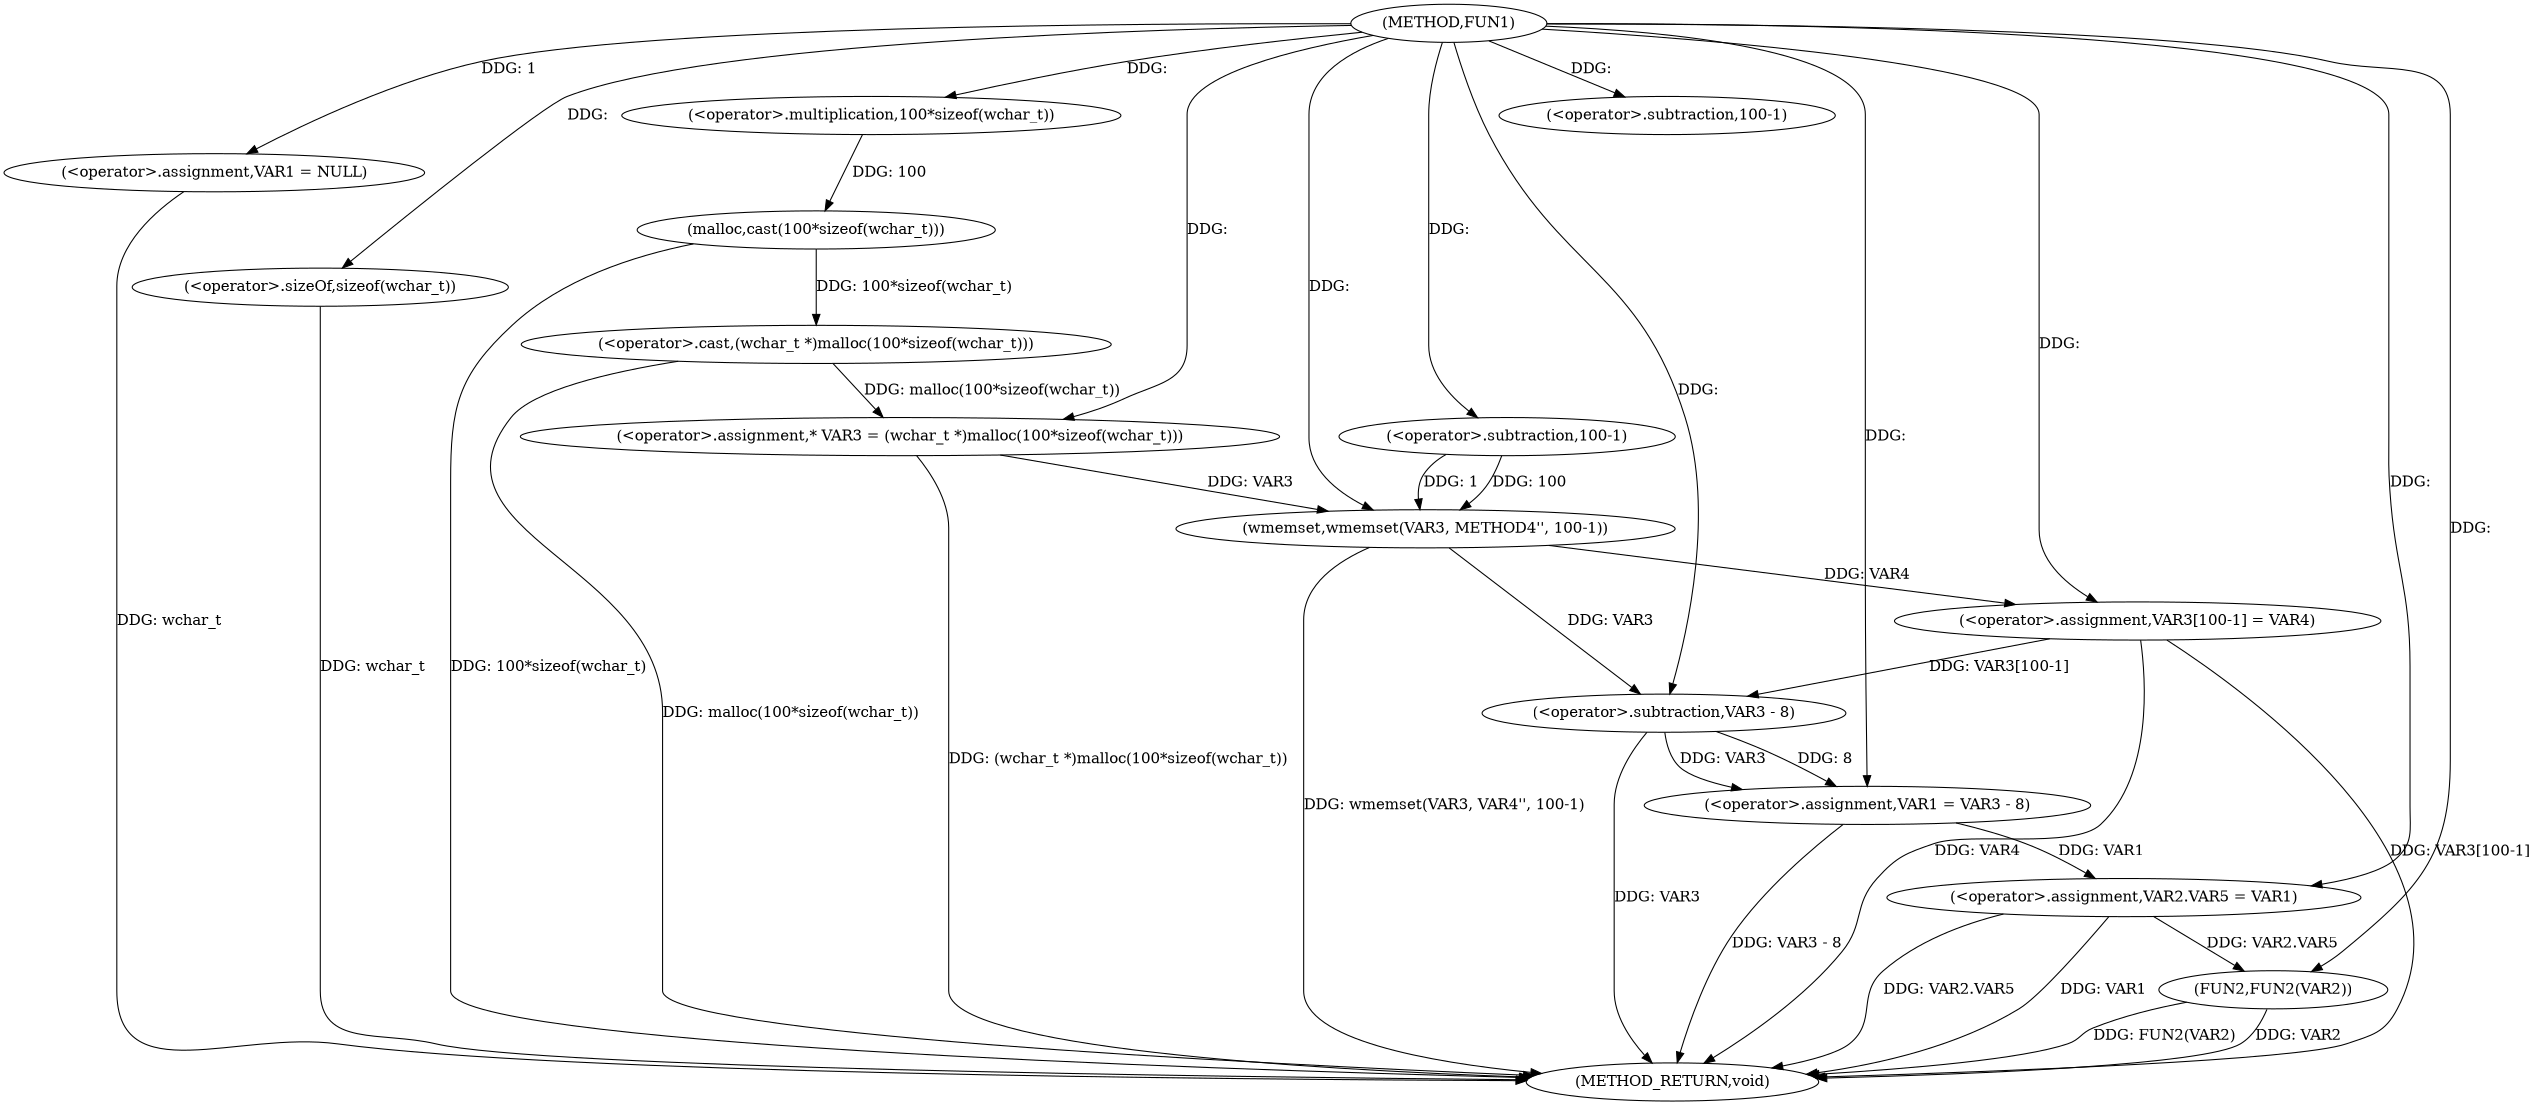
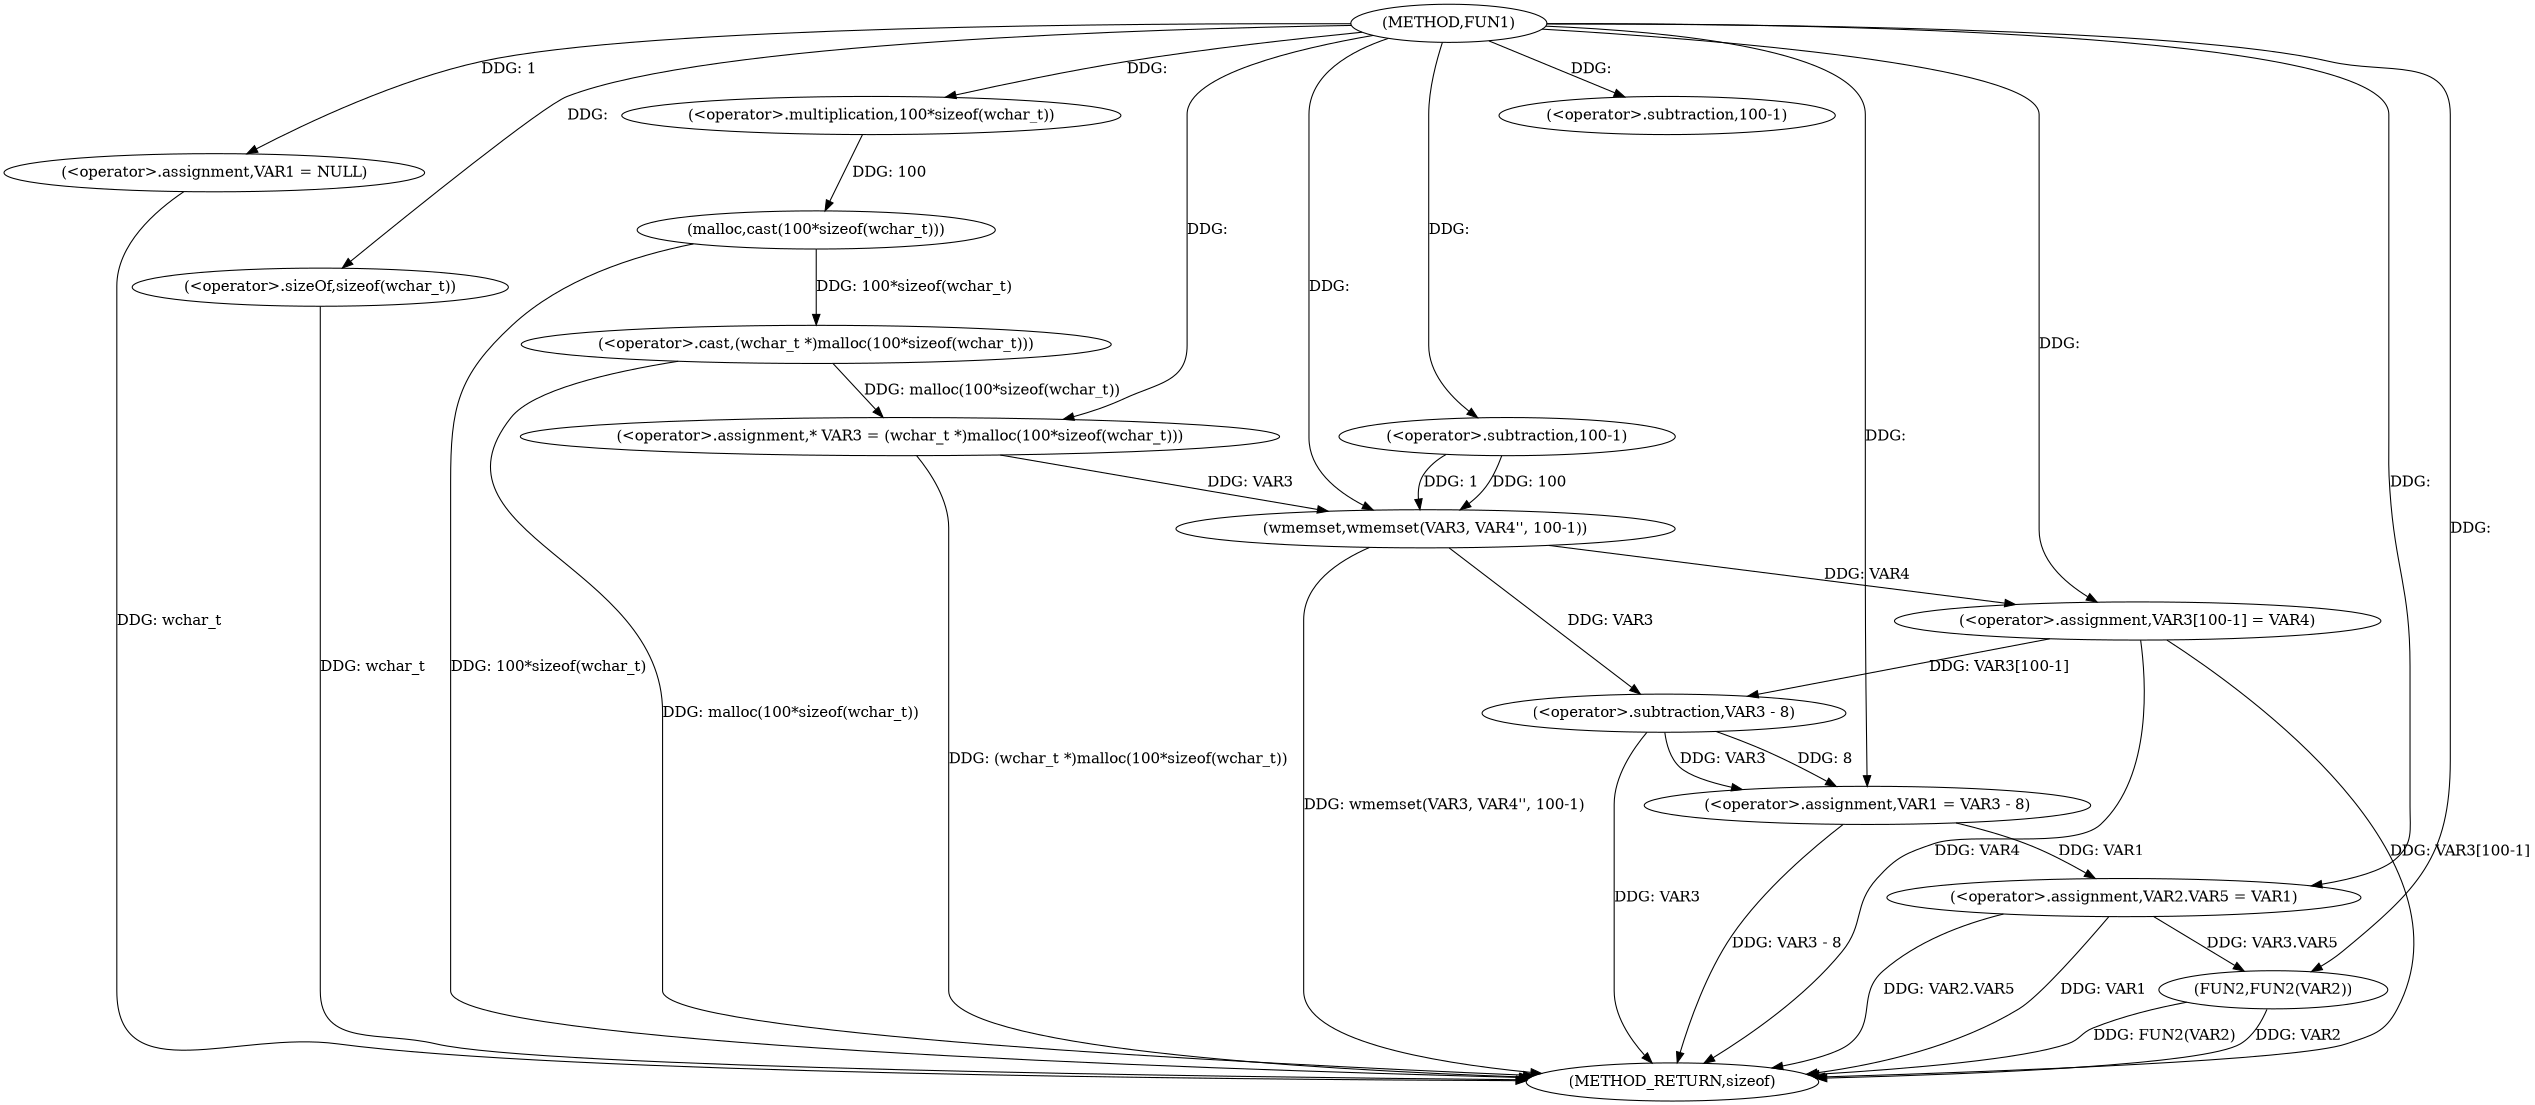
  digraph {
    n1 [label="(METHOD,FUN1)"]
    n2 [label="(<operator>.assignment,VAR1 = NULL)"]
    n3 [label="(<operator>.assignment,* VAR3 = (wchar_t *)malloc(100*sizeof(wchar_t)))"]
    n4 [label="(<operator>.multiplication,100*sizeof(wchar_t))"]
    n5 [label="(<operator>.sizeOf,sizeof(wchar_t))"]
-   n6 [label="(wmemset,wmemset(VAR3, METHOD4'', 100-1))"]
+   n6 [label="(wmemset,wmemset(VAR3, VAR4'', 100-1))"]
    n7 [label="(<operator>.subtraction,100-1)"]
    n8 [label="(<operator>.assignment,VAR3[100-1] = VAR4)"]
    n9 [label="(<operator>.subtraction,100-1)"]
    n10 [label="(<operator>.assignment,VAR1 = VAR3 - 8)"]
    n11 [label="(<operator>.subtraction,VAR3 - 8)"]
    n12 [label="(<operator>.assignment,VAR2.VAR5 = VAR1)"]
    n13 [label="(FUN2,FUN2(VAR2))"]
-   n14 [label="(METHOD_RETURN,void)"]
+   n14 [label="(METHOD_RETURN,sizeof)"]
    n15 [label="(malloc,cast(100*sizeof(wchar_t)))"]
    n16 [label="(<operator>.cast,(wchar_t *)malloc(100*sizeof(wchar_t)))"]
    n1 -> n2 [label="DDG: 1"]
    n1 -> n3 [label="DDG: "]
    n1 -> n4 [label="DDG: "]
    n1 -> n5 [label="DDG: "]
    n1 -> n6 [label="DDG: "]
    n1 -> n7 [label="DDG: "]
    n1 -> n8 [label="DDG: "]
    n1 -> n9 [label="DDG: "]
    n1 -> n10 [label="DDG: "]
-   n1 -> n11 [label="DDG: "]
    n1 -> n12 [label="DDG: "]
    n1 -> n13 [label="DDG: "]
    n2 -> n14 [label="DDG: wchar_t"]
    n3 -> n6 [label="DDG: VAR3"]
    n3 -> n14 [label="DDG: (wchar_t *)malloc(100*sizeof(wchar_t))"]
    n4 -> n15 [label="DDG: 100"]
    n5 -> n14 [label="DDG: wchar_t"]
    n6 -> n8 [label="DDG: VAR4"]
    n6 -> n11 [label="DDG: VAR3"]
    n6 -> n14 [label="DDG: wmemset(VAR3, VAR4'', 100-1)"]
    n7 -> n6 [label="DDG: 100"]
    n7 -> n6 [label="DDG: 1"]
    n8 -> n11 [label="DDG: VAR3[100-1]"]
    n8 -> n14 [label="DDG: VAR4"]
    n8 -> n14 [label="DDG: VAR3[100-1]"]
    n10 -> n12 [label="DDG: VAR1"]
    n10 -> n14 [label="DDG: VAR3 - 8"]
    n11 -> n10 [label="DDG: VAR3"]
    n11 -> n10 [label="DDG: 8"]
    n11 -> n14 [label="DDG: VAR3"]
-   n12 -> n13 [label="DDG: VAR2.VAR5"]
+   n12 -> n13 [label="DDG: VAR3.VAR5"]
    n12 -> n14 [label="DDG: VAR1"]
    n12 -> n14 [label="DDG: VAR2.VAR5"]
    n13 -> n14 [label="DDG: VAR2"]
    n13 -> n14 [label="DDG: FUN2(VAR2)"]
    n15 -> n14 [label="DDG: 100*sizeof(wchar_t)"]
    n15 -> n16 [label="DDG: 100*sizeof(wchar_t)"]
    n16 -> n3 [label="DDG: malloc(100*sizeof(wchar_t))"]
    n16 -> n14 [label="DDG: malloc(100*sizeof(wchar_t))"]
  }
